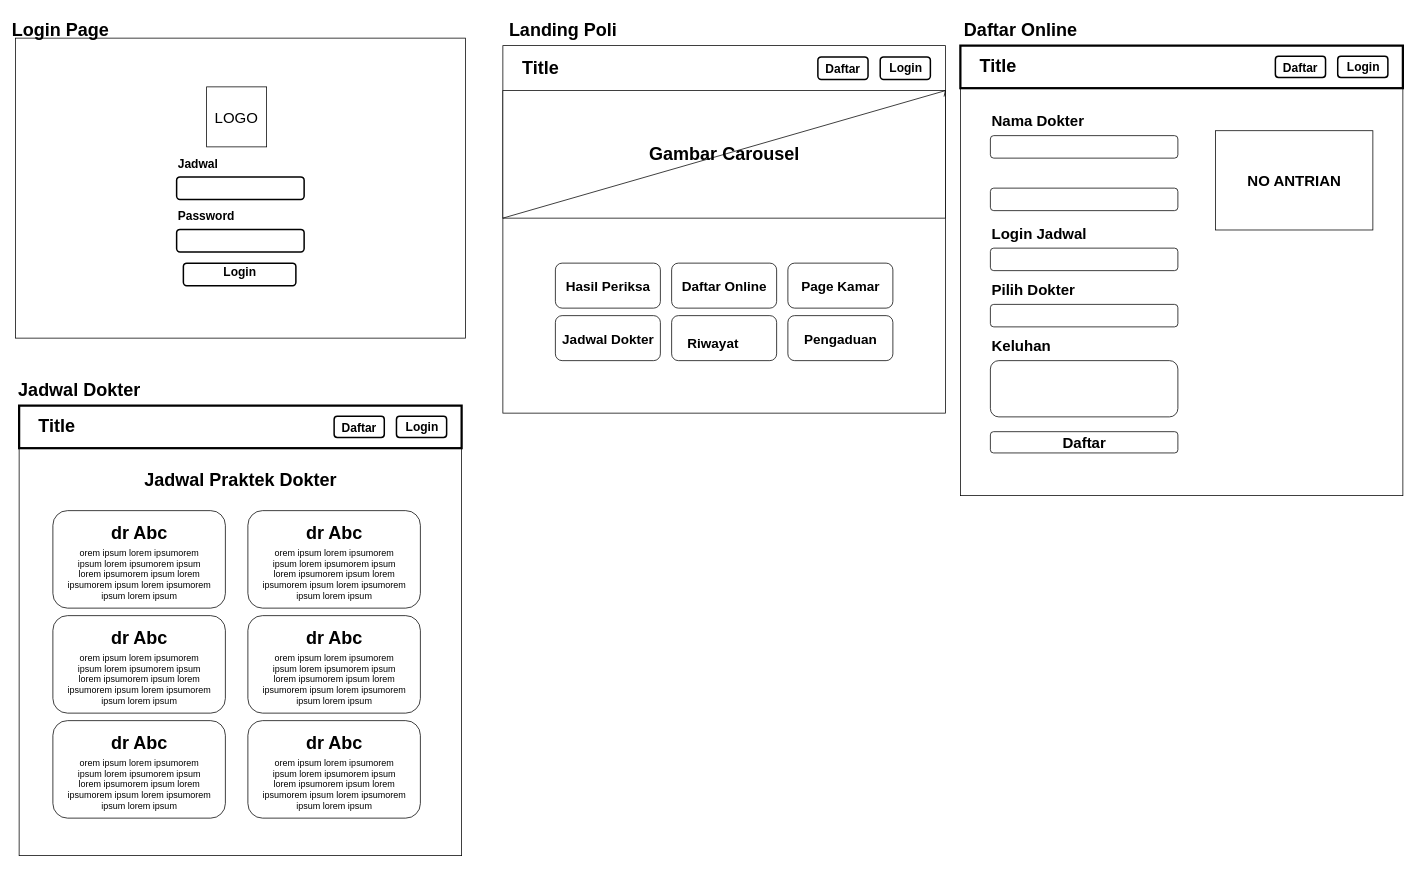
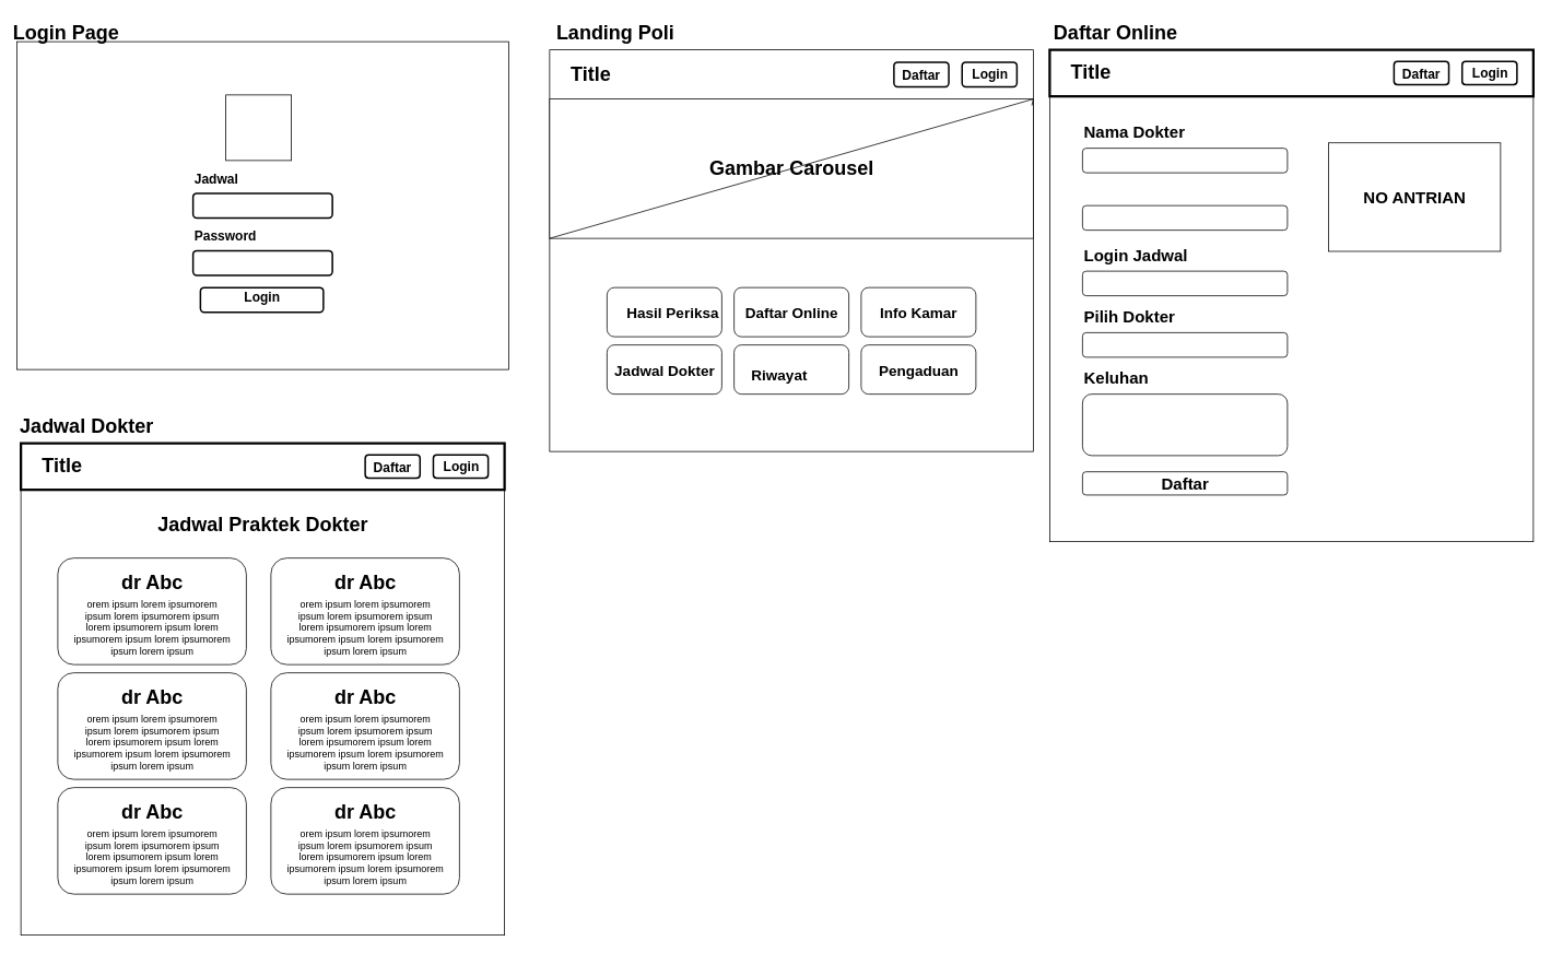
  <mxCell id="0" />
  <mxCell id="1" parent="0" />
  <mxCell id="2" value="" style="group" vertex="1" connectable="0" parent="1"><mxGeometry x="20" width="600" height="430" as="geometry" y="20" /></mxCell>
  <mxCell id="3" value="" style="group" vertex="1" connectable="0" parent="2"><mxGeometry y="30" width="600" height="400" as="geometry" /></mxCell>
  <mxCell id="4" value="" style="rounded=0;whiteSpace=wrap;html=1;" vertex="1" parent="3"><mxGeometry width="600" height="400" as="geometry" /></mxCell>
  <mxCell id="5" value="" style="rounded=1;whiteSpace=wrap;html=1;strokeWidth=2;" vertex="1" parent="3"><mxGeometry x="215" y="185" width="170" height="30" as="geometry" /></mxCell>
  <mxCell id="6" value="&lt;font style=&quot;font-size: 16px;&quot;&gt;Jadwal&lt;/font&gt;" style="text;strokeColor=none;fillColor=none;html=1;fontSize=24;fontStyle=1;verticalAlign=middle;align=left;" vertex="1" parent="3"><mxGeometry x="215" y="145" width="100" height="40" as="geometry" /></mxCell>
  <mxCell id="7" value="" style="rounded=1;whiteSpace=wrap;html=1;strokeWidth=2;" vertex="1" parent="3"><mxGeometry x="215" y="255" width="170" height="30" as="geometry" /></mxCell>
  <mxCell id="8" value="&lt;font style=&quot;font-size: 16px;&quot;&gt;Password&lt;/font&gt;" style="text;strokeColor=none;fillColor=none;html=1;fontSize=24;fontStyle=1;verticalAlign=middle;align=left;" vertex="1" parent="3"><mxGeometry x="215" y="215" width="100" height="40" as="geometry" /></mxCell>
  <mxCell id="9" value="" style="whiteSpace=wrap;html=1;aspect=fixed;" vertex="1" parent="3"><mxGeometry x="255" y="65" width="80" height="80" as="geometry" /></mxCell>
  <mxCell id="10" value="" style="group;fontStyle=4" vertex="1" connectable="0" parent="3"><mxGeometry x="220" y="300" width="150" height="30" as="geometry" /></mxCell>
  <mxCell id="11" value="" style="rounded=1;whiteSpace=wrap;html=1;strokeWidth=2;" vertex="1" parent="10"><mxGeometry x="4" width="150" height="30" as="geometry" /></mxCell>
  <mxCell id="12" value="&lt;font style=&quot;font-size: 16px;&quot;&gt;Login&lt;/font&gt;" style="text;strokeColor=none;fillColor=none;html=1;fontSize=24;fontStyle=1;verticalAlign=middle;align=center;" vertex="1" parent="10"><mxGeometry x="50.88" width="56.25" height="20" as="geometry" /></mxCell>
- <mxCell id="13" value="&lt;font style=&quot;font-size: 20px;&quot;&gt;LOGO&lt;/font&gt;" style="text;html=1;align=center;verticalAlign=middle;whiteSpace=wrap;rounded=0;" vertex="1" parent="3"><mxGeometry x="265" y="90" width="60" height="30" as="geometry" /></mxCell>
  <mxCell id="14" value="Login Page" style="text;strokeColor=none;fillColor=none;html=1;fontSize=24;fontStyle=1;verticalAlign=middle;align=center;" vertex="1" parent="2"><mxGeometry x="10" width="100" height="40" as="geometry" /></mxCell>
  <mxCell id="15" value="" style="rounded=0;whiteSpace=wrap;html=1;movable=1;resizable=1;rotatable=1;deletable=1;editable=1;locked=0;connectable=1;" vertex="1" parent="1"><mxGeometry x="1280" y="60" width="590" height="600" as="geometry" /></mxCell>
  <mxCell id="16" value="" style="group" vertex="1" connectable="0" parent="1"><mxGeometry x="670" width="590" height="530" as="geometry" y="20" /></mxCell>
  <mxCell id="17" value="" style="group" vertex="1" connectable="0" parent="16"><mxGeometry y="40" width="590" height="490" as="geometry" /></mxCell>
  <mxCell id="18" value="" style="rounded=0;whiteSpace=wrap;html=1;" vertex="1" parent="17"><mxGeometry width="590" height="490" as="geometry" /></mxCell>
  <mxCell id="19" value="Title" style="text;strokeColor=none;fillColor=none;html=1;fontSize=24;fontStyle=1;verticalAlign=middle;align=center;" vertex="1" parent="17"><mxGeometry y="10" width="100" height="40" as="geometry" /></mxCell>
  <mxCell id="20" value="" style="group" vertex="1" connectable="0" parent="17"><mxGeometry x="420" y="15" width="66.88" height="30" as="geometry" /></mxCell>
  <mxCell id="21" value="" style="rounded=1;whiteSpace=wrap;html=1;strokeWidth=2;" vertex="1" parent="20"><mxGeometry width="66.88" height="30" as="geometry" /></mxCell>
  <mxCell id="22" value="&lt;font style=&quot;font-size: 16px;&quot;&gt;Daftar&lt;/font&gt;" style="text;strokeColor=none;fillColor=none;html=1;fontSize=24;fontStyle=1;verticalAlign=middle;align=center;" vertex="1" parent="20"><mxGeometry x="5.31" y="4" width="56.25" height="20" as="geometry" /></mxCell>
  <mxCell id="23" value="" style="group" vertex="1" connectable="0" parent="17"><mxGeometry x="503.12" y="15" width="66.88" height="30" as="geometry" /></mxCell>
  <mxCell id="24" value="" style="rounded=1;whiteSpace=wrap;html=1;strokeWidth=2;" vertex="1" parent="23"><mxGeometry width="66.88" height="30" as="geometry" /></mxCell>
  <mxCell id="25" value="&lt;font style=&quot;font-size: 16px;&quot;&gt;Login&lt;/font&gt;" style="text;strokeColor=none;fillColor=none;html=1;fontSize=24;fontStyle=1;verticalAlign=middle;align=center;" vertex="1" parent="23"><mxGeometry x="5.32" y="3" width="56.25" height="20" as="geometry" /></mxCell>
  <mxCell id="26" value="" style="rounded=0;whiteSpace=wrap;html=1;glass=0;shadow=0;" vertex="1" parent="17"><mxGeometry y="60" width="590" height="170" as="geometry" /></mxCell>
  <mxCell id="27" value="" style="endArrow=none;html=1;rounded=0;exitX=0;exitY=1;exitDx=0;exitDy=0;entryX=0.997;entryY=0.047;entryDx=0;entryDy=0;entryPerimeter=0;" edge="1" parent="17" source="26" target="26"><mxGeometry width="50" height="50" relative="1" as="geometry"><mxPoint x="200" y="220" as="sourcePoint" /><mxPoint x="250" y="170" as="targetPoint" /><Array as="points"><mxPoint x="590" y="60" /></Array></mxGeometry></mxCell>
  <mxCell id="28" value="Gambar Carousel" style="text;strokeColor=none;fillColor=none;html=1;fontSize=24;fontStyle=1;verticalAlign=middle;align=center;" vertex="1" parent="17"><mxGeometry x="245" y="125" width="100" height="40" as="geometry" /></mxCell>
  <mxCell id="29" value="" style="rounded=1;whiteSpace=wrap;html=1;" vertex="1" parent="17"><mxGeometry x="70" y="290" width="140" height="60" as="geometry" /></mxCell>
- <mxCell id="30" value="&lt;font style=&quot;font-size: 18px;&quot;&gt;Hasil Periksa&lt;/font&gt;" style="text;strokeColor=none;fillColor=none;html=1;fontSize=24;fontStyle=1;verticalAlign=middle;align=center;" vertex="1" parent="17"><mxGeometry x="90" y="300" width="100" height="40" as="geometry" /></mxCell>
+ <mxCell id="30" value="&lt;font style=&quot;font-size: 18px;&quot;&gt;Hasil Periksa&lt;/font&gt;" style="text;strokeColor=none;fillColor=none;html=1;fontSize=24;fontStyle=1;verticalAlign=middle;align=center;" vertex="1" parent="17"><mxGeometry x="100" y="300" width="100" height="40" as="geometry" /></mxCell>
  <mxCell id="31" value="" style="rounded=1;whiteSpace=wrap;html=1;" vertex="1" parent="17"><mxGeometry x="225" y="290" width="140" height="60" as="geometry" /></mxCell>
  <mxCell id="32" value="&lt;font style=&quot;font-size: 18px;&quot;&gt;Daftar Online&lt;/font&gt;" style="text;strokeColor=none;fillColor=none;html=1;fontSize=24;fontStyle=1;verticalAlign=middle;align=center;" vertex="1" parent="17"><mxGeometry x="245" y="300" width="100" height="40" as="geometry" /></mxCell>
  <mxCell id="33" value="" style="rounded=1;whiteSpace=wrap;html=1;" vertex="1" parent="17"><mxGeometry x="380" y="290" width="140" height="60" as="geometry" /></mxCell>
- <mxCell id="34" value="&lt;font style=&quot;font-size: 18px;&quot;&gt;Page Kamar&lt;/font&gt;" style="text;strokeColor=none;fillColor=none;html=1;fontSize=24;fontStyle=1;verticalAlign=middle;align=center;" vertex="1" parent="17"><mxGeometry x="400" y="300" width="100" height="40" as="geometry" /></mxCell>
+ <mxCell id="34" value="&lt;font style=&quot;font-size: 18px;&quot;&gt;Info Kamar&lt;/font&gt;" style="text;strokeColor=none;fillColor=none;html=1;fontSize=24;fontStyle=1;verticalAlign=middle;align=center;" vertex="1" parent="17"><mxGeometry x="400" y="300" width="100" height="40" as="geometry" /></mxCell>
  <mxCell id="35" value="" style="rounded=1;whiteSpace=wrap;html=1;" vertex="1" parent="17"><mxGeometry x="70" y="360" width="140" height="60" as="geometry" /></mxCell>
  <mxCell id="36" value="&lt;font style=&quot;font-size: 18px;&quot;&gt;Jadwal Dokter&lt;/font&gt;" style="text;strokeColor=none;fillColor=none;html=1;fontSize=24;fontStyle=1;verticalAlign=middle;align=center;" vertex="1" parent="17"><mxGeometry x="90" y="370" width="100" height="40" as="geometry" /></mxCell>
  <mxCell id="37" value="" style="rounded=1;whiteSpace=wrap;html=1;" vertex="1" parent="17"><mxGeometry x="225" y="360" width="140" height="60" as="geometry" /></mxCell>
  <mxCell id="38" value="&lt;font style=&quot;font-size: 18px;&quot;&gt;Riwayat&lt;/font&gt;" style="text;strokeColor=none;fillColor=none;html=1;fontSize=24;fontStyle=1;verticalAlign=middle;align=center;" vertex="1" parent="17"><mxGeometry x="230" y="375" width="100" height="40" as="geometry" /></mxCell>
  <mxCell id="39" value="" style="rounded=1;whiteSpace=wrap;html=1;" vertex="1" parent="17"><mxGeometry x="380" y="360" width="140" height="60" as="geometry" /></mxCell>
  <mxCell id="40" value="&lt;font style=&quot;font-size: 18px;&quot;&gt;Pengaduan&lt;/font&gt;" style="text;strokeColor=none;fillColor=none;html=1;fontSize=24;fontStyle=1;verticalAlign=middle;align=center;" vertex="1" parent="17"><mxGeometry x="400" y="370" width="100" height="40" as="geometry" /></mxCell>
  <mxCell id="41" value="Landing Poli" style="text;strokeColor=none;fillColor=none;html=1;fontSize=24;fontStyle=1;verticalAlign=middle;align=center;" vertex="1" parent="16"><mxGeometry x="30" width="100" height="40" as="geometry" /></mxCell>
  <mxCell id="42" value="Daftar Online" style="text;strokeColor=none;fillColor=none;html=1;fontSize=24;fontStyle=1;verticalAlign=middle;align=center;" vertex="1" parent="1"><mxGeometry x="1310" width="100" height="40" as="geometry" y="20" /></mxCell>
  <mxCell id="43" value="" style="rounded=1;whiteSpace=wrap;html=1;" vertex="1" parent="1"><mxGeometry x="1320" y="180" width="250" height="30" as="geometry" /></mxCell>
  <mxCell id="44" value="&lt;font style=&quot;font-size: 20px;&quot;&gt;Nama Dokter&lt;/font&gt;" style="text;strokeColor=none;fillColor=none;html=1;fontSize=24;fontStyle=1;verticalAlign=middle;align=left;" vertex="1" parent="1"><mxGeometry x="1320" y="140" width="100" height="40" as="geometry" /></mxCell>
  <mxCell id="45" value="" style="rounded=1;whiteSpace=wrap;html=1;" vertex="1" parent="1"><mxGeometry x="1320" y="250" width="250" height="30" as="geometry" /></mxCell>
  <mxCell id="46" value="" style="rounded=1;whiteSpace=wrap;html=1;" vertex="1" parent="1"><mxGeometry x="1320" y="330" width="250" height="30" as="geometry" /></mxCell>
  <mxCell id="47" value="&lt;font style=&quot;font-size: 20px;&quot;&gt;Login Jadwal&lt;/font&gt;" style="text;strokeColor=none;fillColor=none;html=1;fontSize=24;fontStyle=1;verticalAlign=middle;align=left;" vertex="1" parent="1"><mxGeometry x="1320" y="290" width="100" height="40" as="geometry" /></mxCell>
  <mxCell id="48" value="" style="rounded=1;whiteSpace=wrap;html=1;" vertex="1" parent="1"><mxGeometry x="1320" y="480" width="250" height="75" as="geometry" /></mxCell>
  <mxCell id="49" value="&lt;font style=&quot;font-size: 20px;&quot;&gt;Keluhan&lt;/font&gt;" style="text;strokeColor=none;fillColor=none;html=1;fontSize=24;fontStyle=1;verticalAlign=middle;align=left;" vertex="1" parent="1"><mxGeometry x="1320" y="440" width="100" height="40" as="geometry" /></mxCell>
  <mxCell id="50" value="" style="rounded=0;whiteSpace=wrap;html=1;strokeWidth=3;" vertex="1" parent="1"><mxGeometry x="1280" y="60" width="590" height="56.727" as="geometry" /></mxCell>
  <mxCell id="51" value="Title" style="text;strokeColor=none;fillColor=none;html=1;fontSize=24;fontStyle=1;verticalAlign=middle;align=center;" vertex="1" parent="1"><mxGeometry x="1280" y="69.455" width="100" height="37.818" as="geometry" /></mxCell>
  <mxCell id="52" value="" style="group" vertex="1" connectable="0" parent="1"><mxGeometry x="1700" y="74.182" width="66.88" height="28.364" as="geometry" /></mxCell>
  <mxCell id="53" value="" style="rounded=1;whiteSpace=wrap;html=1;strokeWidth=2;" vertex="1" parent="52"><mxGeometry width="66.88" height="28.364" as="geometry" /></mxCell>
  <mxCell id="54" value="&lt;font style=&quot;font-size: 16px;&quot;&gt;Daftar&lt;/font&gt;" style="text;strokeColor=none;fillColor=none;html=1;fontSize=24;fontStyle=1;verticalAlign=middle;align=center;" vertex="1" parent="52"><mxGeometry x="5.31" y="3.782" width="56.25" height="18.909" as="geometry" /></mxCell>
  <mxCell id="55" value="" style="group" vertex="1" connectable="0" parent="1"><mxGeometry x="1783.12" y="74.182" width="66.88" height="28.364" as="geometry" /></mxCell>
  <mxCell id="56" value="" style="rounded=1;whiteSpace=wrap;html=1;strokeWidth=2;" vertex="1" parent="55"><mxGeometry width="66.88" height="28.364" as="geometry" /></mxCell>
  <mxCell id="57" value="&lt;font style=&quot;font-size: 16px;&quot;&gt;Login&lt;/font&gt;" style="text;strokeColor=none;fillColor=none;html=1;fontSize=24;fontStyle=1;verticalAlign=middle;align=center;" vertex="1" parent="55"><mxGeometry x="5.32" y="2.836" width="56.25" height="18.909" as="geometry" /></mxCell>
  <mxCell id="58" value="" style="rounded=0;whiteSpace=wrap;html=1;" vertex="1" parent="1"><mxGeometry x="1620" y="173.455" width="210" height="132.364" as="geometry" /></mxCell>
  <mxCell id="59" value="&lt;font style=&quot;font-size: 20px;&quot;&gt;NO ANTRIAN&lt;/font&gt;" style="text;strokeColor=none;fillColor=none;html=1;fontSize=24;fontStyle=1;verticalAlign=middle;align=center;" vertex="1" parent="1"><mxGeometry x="1675" y="220.727" width="100" height="37.818" as="geometry" /></mxCell>
  <mxCell id="60" value="" style="group" vertex="1" connectable="0" parent="1"><mxGeometry x="1320" y="570.003" width="250" height="37.818" as="geometry" /></mxCell>
  <mxCell id="61" value="" style="rounded=1;whiteSpace=wrap;html=1;" vertex="1" parent="60"><mxGeometry y="4.727" width="250" height="28.364" as="geometry" /></mxCell>
  <mxCell id="62" value="&lt;font style=&quot;font-size: 20px;&quot;&gt;Daftar&lt;/font&gt;" style="text;strokeColor=none;fillColor=none;html=1;fontSize=24;fontStyle=1;verticalAlign=middle;align=center;" vertex="1" parent="60"><mxGeometry x="75" width="100" height="37.818" as="geometry" /></mxCell>
  <mxCell id="63" value="" style="rounded=1;whiteSpace=wrap;html=1;" vertex="1" parent="1"><mxGeometry x="1320" y="405" width="250" height="30" as="geometry" /></mxCell>
  <mxCell id="64" value="&lt;font style=&quot;font-size: 20px;&quot;&gt;Pilih Dokter&lt;/font&gt;" style="text;strokeColor=none;fillColor=none;html=1;fontSize=24;fontStyle=1;verticalAlign=middle;align=left;" vertex="1" parent="1"><mxGeometry x="1320" y="365" width="100" height="40" as="geometry" /></mxCell>
  <mxCell id="65" value="" style="rounded=0;whiteSpace=wrap;html=1;movable=1;resizable=1;rotatable=1;deletable=1;editable=1;locked=0;connectable=1;" vertex="1" parent="1"><mxGeometry x="25" y="540" width="590" height="600" as="geometry" /></mxCell>
  <mxCell id="66" value="Jadwal Dokter" style="text;strokeColor=none;fillColor=none;html=1;fontSize=24;fontStyle=1;verticalAlign=middle;align=center;" vertex="1" parent="1"><mxGeometry x="55" y="500" width="100" height="40" as="geometry" /></mxCell>
  <mxCell id="67" value="" style="rounded=0;whiteSpace=wrap;html=1;strokeWidth=3;" vertex="1" parent="1"><mxGeometry x="25" y="540" width="590" height="56.727" as="geometry" /></mxCell>
  <mxCell id="68" value="Title" style="text;strokeColor=none;fillColor=none;html=1;fontSize=24;fontStyle=1;verticalAlign=middle;align=center;" vertex="1" parent="1"><mxGeometry x="25" y="549.455" width="100" height="37.818" as="geometry" /></mxCell>
  <mxCell id="69" value="" style="group" vertex="1" connectable="0" parent="1"><mxGeometry x="445" y="554.182" width="66.88" height="28.364" as="geometry" /></mxCell>
  <mxCell id="70" value="" style="rounded=1;whiteSpace=wrap;html=1;strokeWidth=2;" vertex="1" parent="69"><mxGeometry width="66.88" height="28.364" as="geometry" /></mxCell>
  <mxCell id="71" value="&lt;font style=&quot;font-size: 16px;&quot;&gt;Daftar&lt;/font&gt;" style="text;strokeColor=none;fillColor=none;html=1;fontSize=24;fontStyle=1;verticalAlign=middle;align=center;" vertex="1" parent="69"><mxGeometry x="5.31" y="3.782" width="56.25" height="18.909" as="geometry" /></mxCell>
  <mxCell id="72" value="" style="group" vertex="1" connectable="0" parent="1"><mxGeometry x="528.12" y="554.182" width="66.88" height="28.364" as="geometry" /></mxCell>
  <mxCell id="73" value="" style="rounded=1;whiteSpace=wrap;html=1;strokeWidth=2;" vertex="1" parent="72"><mxGeometry width="66.88" height="28.364" as="geometry" /></mxCell>
  <mxCell id="74" value="&lt;font style=&quot;font-size: 16px;&quot;&gt;Login&lt;/font&gt;" style="text;strokeColor=none;fillColor=none;html=1;fontSize=24;fontStyle=1;verticalAlign=middle;align=center;" vertex="1" parent="72"><mxGeometry x="5.32" y="2.836" width="56.25" height="18.909" as="geometry" /></mxCell>
  <mxCell id="75" value="Jadwal Praktek Dokter" style="text;strokeColor=none;fillColor=none;html=1;fontSize=24;fontStyle=1;verticalAlign=middle;align=center;" vertex="1" parent="1"><mxGeometry x="270" y="620" width="100" height="40" as="geometry" /></mxCell>
  <mxCell id="76" value="" style="group" vertex="1" connectable="0" parent="1"><mxGeometry x="70" y="680" width="230" height="130" as="geometry" /></mxCell>
  <mxCell id="77" value="" style="group" vertex="1" connectable="0" parent="76"><mxGeometry width="230" height="130" as="geometry" /></mxCell>
  <mxCell id="78" value="" style="rounded=1;whiteSpace=wrap;html=1;" vertex="1" parent="77"><mxGeometry width="230" height="130" as="geometry" /></mxCell>
  <mxCell id="79" value="dr Abc" style="text;strokeColor=none;fillColor=none;html=1;fontSize=24;fontStyle=1;verticalAlign=middle;align=center;" vertex="1" parent="77"><mxGeometry x="65" y="10" width="100" height="40" as="geometry" /></mxCell>
  <mxCell id="80" value="orem ipsum lorem ipsumorem ipsum lorem ipsumorem ipsum lorem ipsumorem ipsum lorem ipsumorem ipsum lorem ipsumorem ipsum lorem ipsum" style="text;html=1;align=center;verticalAlign=middle;whiteSpace=wrap;rounded=0;" vertex="1" parent="77"><mxGeometry x="17.5" y="70" width="195" height="30" as="geometry" /></mxCell>
  <mxCell id="81" value="" style="group" vertex="1" connectable="0" parent="1"><mxGeometry x="330" y="680" width="230" height="130" as="geometry" /></mxCell>
  <mxCell id="82" value="" style="rounded=1;whiteSpace=wrap;html=1;" vertex="1" parent="81"><mxGeometry width="230" height="130" as="geometry" /></mxCell>
  <mxCell id="83" value="dr Abc" style="text;strokeColor=none;fillColor=none;html=1;fontSize=24;fontStyle=1;verticalAlign=middle;align=center;" vertex="1" parent="81"><mxGeometry x="65" y="10" width="100" height="40" as="geometry" /></mxCell>
  <mxCell id="84" value="orem ipsum lorem ipsumorem ipsum lorem ipsumorem ipsum lorem ipsumorem ipsum lorem ipsumorem ipsum lorem ipsumorem ipsum lorem ipsum" style="text;html=1;align=center;verticalAlign=middle;whiteSpace=wrap;rounded=0;" vertex="1" parent="81"><mxGeometry x="17.5" y="70" width="195" height="30" as="geometry" /></mxCell>
  <mxCell id="85" value="" style="group" vertex="1" connectable="0" parent="1"><mxGeometry x="70" y="820" width="230" height="130" as="geometry" /></mxCell>
  <mxCell id="86" value="" style="group" vertex="1" connectable="0" parent="85"><mxGeometry width="230" height="130" as="geometry" /></mxCell>
  <mxCell id="87" value="" style="rounded=1;whiteSpace=wrap;html=1;" vertex="1" parent="86"><mxGeometry width="230" height="130" as="geometry" /></mxCell>
  <mxCell id="88" value="dr Abc" style="text;strokeColor=none;fillColor=none;html=1;fontSize=24;fontStyle=1;verticalAlign=middle;align=center;" vertex="1" parent="86"><mxGeometry x="65" y="10" width="100" height="40" as="geometry" /></mxCell>
  <mxCell id="89" value="orem ipsum lorem ipsumorem ipsum lorem ipsumorem ipsum lorem ipsumorem ipsum lorem ipsumorem ipsum lorem ipsumorem ipsum lorem ipsum" style="text;html=1;align=center;verticalAlign=middle;whiteSpace=wrap;rounded=0;" vertex="1" parent="86"><mxGeometry x="17.5" y="70" width="195" height="30" as="geometry" /></mxCell>
  <mxCell id="90" value="" style="group" vertex="1" connectable="0" parent="1"><mxGeometry x="330" y="820" width="230" height="130" as="geometry" /></mxCell>
  <mxCell id="91" value="" style="rounded=1;whiteSpace=wrap;html=1;" vertex="1" parent="90"><mxGeometry width="230" height="130" as="geometry" /></mxCell>
  <mxCell id="92" value="dr Abc" style="text;strokeColor=none;fillColor=none;html=1;fontSize=24;fontStyle=1;verticalAlign=middle;align=center;" vertex="1" parent="90"><mxGeometry x="65" y="10" width="100" height="40" as="geometry" /></mxCell>
  <mxCell id="93" value="orem ipsum lorem ipsumorem ipsum lorem ipsumorem ipsum lorem ipsumorem ipsum lorem ipsumorem ipsum lorem ipsumorem ipsum lorem ipsum" style="text;html=1;align=center;verticalAlign=middle;whiteSpace=wrap;rounded=0;" vertex="1" parent="90"><mxGeometry x="17.5" y="70" width="195" height="30" as="geometry" /></mxCell>
  <mxCell id="94" value="" style="group" vertex="1" connectable="0" parent="1"><mxGeometry x="70" y="960" width="230" height="130" as="geometry" /></mxCell>
  <mxCell id="95" value="" style="group" vertex="1" connectable="0" parent="94"><mxGeometry width="230" height="130" as="geometry" /></mxCell>
  <mxCell id="96" value="" style="rounded=1;whiteSpace=wrap;html=1;" vertex="1" parent="95"><mxGeometry width="230" height="130" as="geometry" /></mxCell>
  <mxCell id="97" value="dr Abc" style="text;strokeColor=none;fillColor=none;html=1;fontSize=24;fontStyle=1;verticalAlign=middle;align=center;" vertex="1" parent="95"><mxGeometry x="65" y="10" width="100" height="40" as="geometry" /></mxCell>
  <mxCell id="98" value="orem ipsum lorem ipsumorem ipsum lorem ipsumorem ipsum lorem ipsumorem ipsum lorem ipsumorem ipsum lorem ipsumorem ipsum lorem ipsum" style="text;html=1;align=center;verticalAlign=middle;whiteSpace=wrap;rounded=0;" vertex="1" parent="95"><mxGeometry x="17.5" y="70" width="195" height="30" as="geometry" /></mxCell>
  <mxCell id="99" value="" style="group" vertex="1" connectable="0" parent="1"><mxGeometry x="330" y="960" width="230" height="130" as="geometry" /></mxCell>
  <mxCell id="100" value="" style="rounded=1;whiteSpace=wrap;html=1;" vertex="1" parent="99"><mxGeometry width="230" height="130" as="geometry" /></mxCell>
  <mxCell id="101" value="dr Abc" style="text;strokeColor=none;fillColor=none;html=1;fontSize=24;fontStyle=1;verticalAlign=middle;align=center;" vertex="1" parent="99"><mxGeometry x="65" y="10" width="100" height="40" as="geometry" /></mxCell>
  <mxCell id="102" value="orem ipsum lorem ipsumorem ipsum lorem ipsumorem ipsum lorem ipsumorem ipsum lorem ipsumorem ipsum lorem ipsumorem ipsum lorem ipsum" style="text;html=1;align=center;verticalAlign=middle;whiteSpace=wrap;rounded=0;" vertex="1" parent="99"><mxGeometry x="17.5" y="70" width="195" height="30" as="geometry" /></mxCell>
